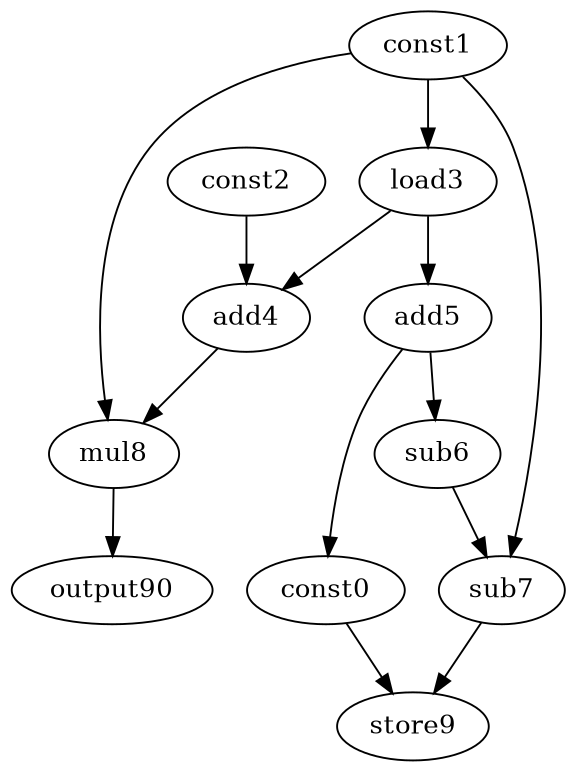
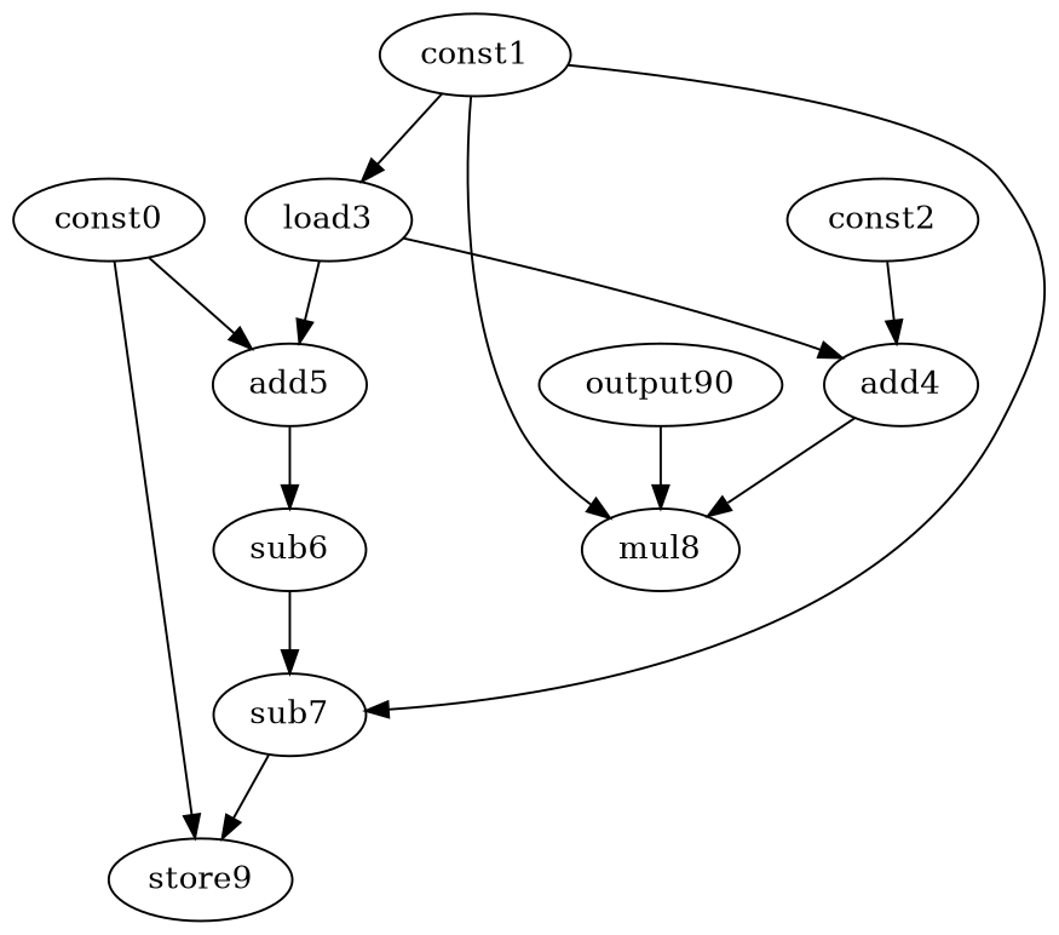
  digraph {
    fontname="DejaVu Serif"
    node [fontname="DejaVu Serif" opcode=const]
    edge [fontname="DejaVu Serif" operand=0]
    add5 [opcode=add]
    const0
    store9 [opcode=store]
    sub6 [opcode=sub]
    mul8 [opcode=mul]
    n6 [label=output90 opcode=output]
    const1
    load3 [opcode=load]
    sub7 [opcode=sub]
    add4 [opcode=add]
    const2
    add5 -> sub6 [operand=1]
-   add5 -> const0
+   const0 -> add5
    const0 -> store9 [operand=1]
    sub6 -> sub7 [operand=1]
-   mul8 -> n6
+   n6 -> mul8
    const1 -> mul8
    const1 -> load3
    const1 -> sub7
    load3 -> add5 [operand=1]
    load3 -> add4 [operand=1]
    sub7 -> store9
    add4 -> mul8 [operand=1]
    const2 -> add4
  }
